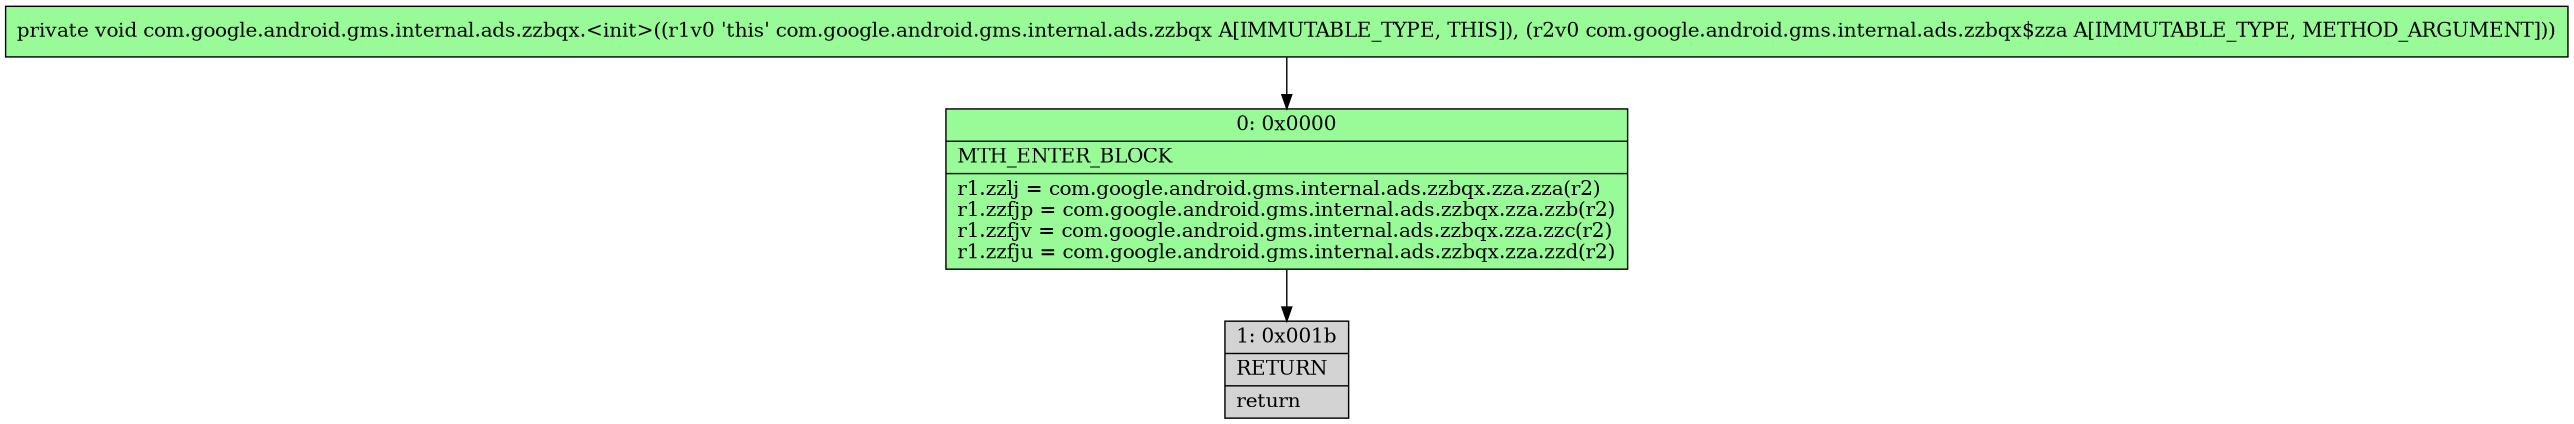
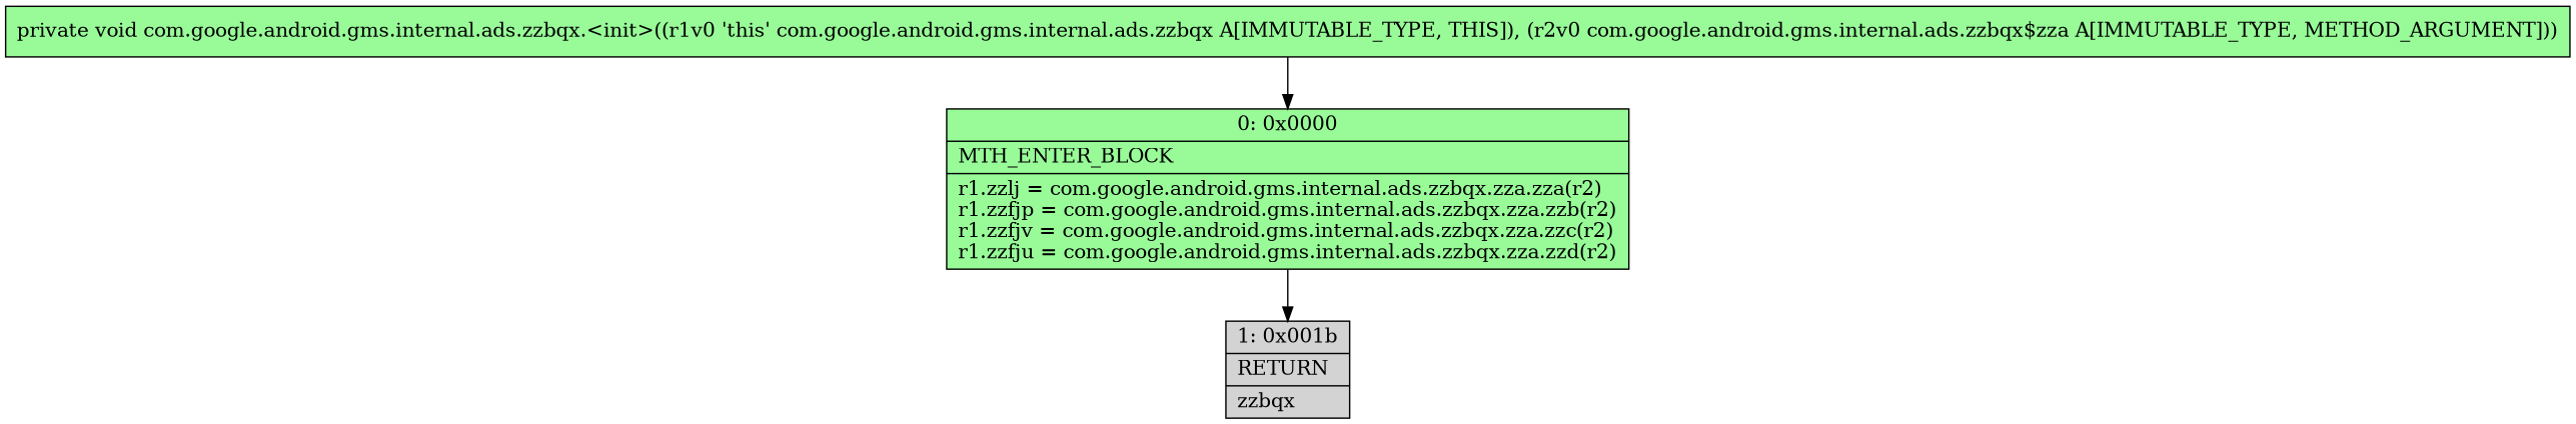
  digraph {
    node [shape=record style=filled fillcolor=palegreen]
    n1 [label="{0\:\ 0x0000|MTH_ENTER_BLOCK\l|r1.zzlj = com.google.android.gms.internal.ads.zzbqx.zza.zza(r2)\lr1.zzfjp = com.google.android.gms.internal.ads.zzbqx.zza.zzb(r2)\lr1.zzfjv = com.google.android.gms.internal.ads.zzbqx.zza.zzc(r2)\lr1.zzfju = com.google.android.gms.internal.ads.zzbqx.zza.zzd(r2)\l}"]
-   n2 [label="{1\:\ 0x001b|RETURN\l|return\l}" fillcolor=lightgrey]
+   n2 [label="{1\:\ 0x001b|RETURN\l|zzbqx\l}" fillcolor=lightgrey]
    n3 [label="{private void com.google.android.gms.internal.ads.zzbqx.\<init\>((r1v0 'this' com.google.android.gms.internal.ads.zzbqx A[IMMUTABLE_TYPE, THIS]), (r2v0 com.google.android.gms.internal.ads.zzbqx$zza A[IMMUTABLE_TYPE, METHOD_ARGUMENT])) }"]
    n1 -> n2
    n3 -> n1
  }
